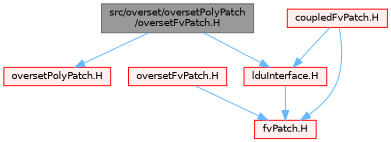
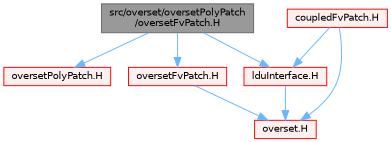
  digraph {
    node [color=red fillcolor="#FFF0F0" fontname=Helvetica fontsize=10 shape=box style=filled]
    edge [color=steelblue1 fontname=Helvetica fontsize=10 labelfontname=Helvetica labelfontsize=10 style=solid]
    n1 [color=gray40 fillcolor=grey60 fontcolor=black height=0.2 label="src/overset/oversetPolyPatch\l/oversetFvPatch.H" width=0.4]
    n2 [height=0.2 label="lduInterface.H" width=0.4]
    n3 [height=0.2 label="oversetPolyPatch.H" width=0.4]
    n4 [height=0.2 label="oversetFvPatch.H" width=0.4]
    n5 [height=0.2 label="coupledFvPatch.H" width=0.4]
-   n6 [height=0.2 label="fvPatch.H" width=0.4]
+   n6 [height=0.2 label="overset.H" width=0.4]
    n1 -> n2
    n1 -> n3
+   n1 -> n4
    n2 -> n6
    n4 -> n6
    n5 -> n2
    n5 -> n6
  }
